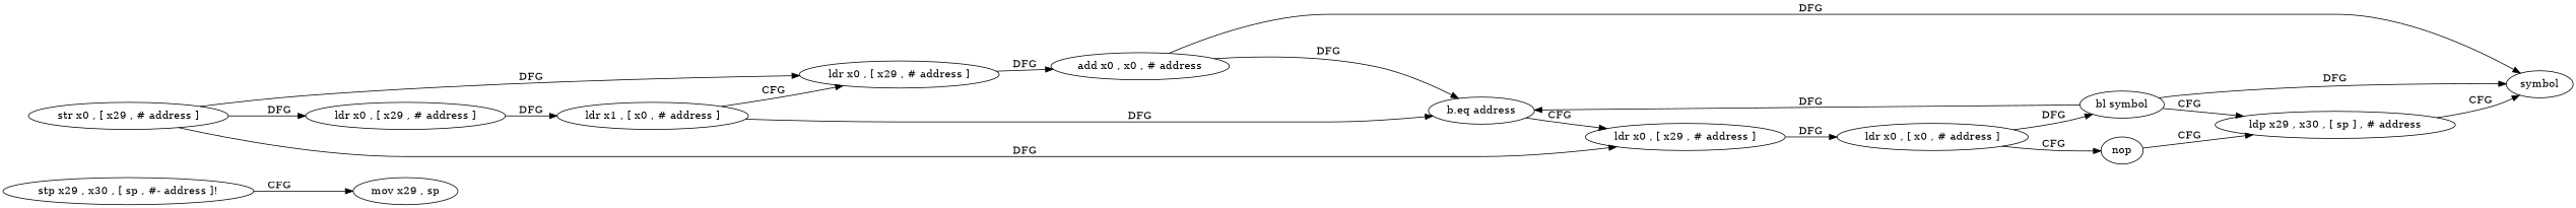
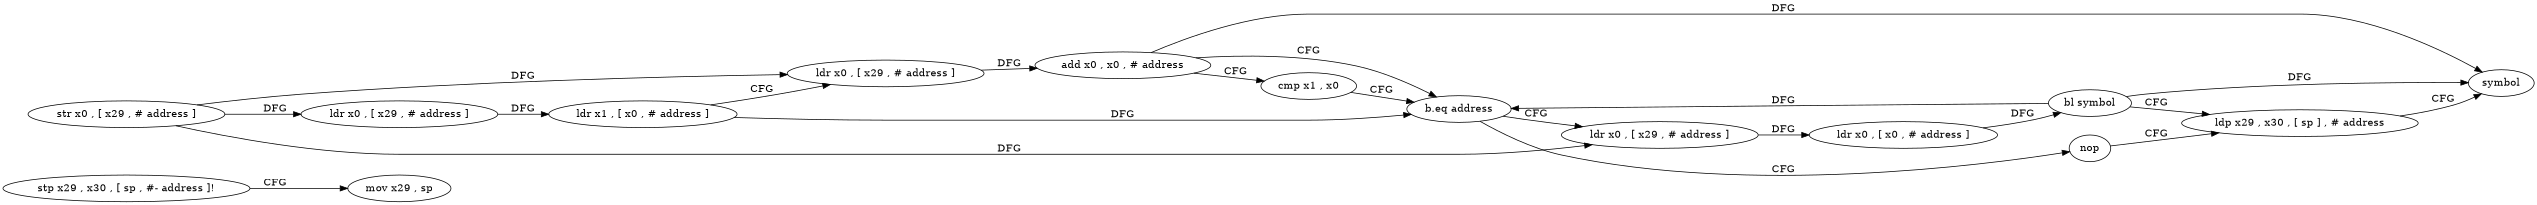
  digraph {
    rankdir=LR
    n1 [label="stp x29 , x30 , [ sp , #- address ]!"]
    n2 [label="mov x29 , sp"]
    n3 [label="str x0 , [ x29 , # address ]"]
    n4 [label="ldr x0 , [ x29 , # address ]"]
    n5 [label="ldr x0 , [ x29 , # address ]"]
    n6 [label="ldr x0 , [ x29 , # address ]"]
    n7 [label="ldr x1 , [ x0 , # address ]"]
    n8 [label="add x0 , x0 , # address"]
    n9 [label="ldr x0 , [ x0 , # address ]"]
    n10 [label="b.eq address"]
    n11 [label=nop]
+   n12 [label="cmp x1 , x0"]
    n13 [label=symbol]
    n14 [label="ldp x29 , x30 , [ sp ] , # address"]
    n15 [label="bl symbol"]
    n1 -> n2 [label=CFG]
    n3 -> n4 [label=DFG]
    n3 -> n5 [label=DFG]
    n3 -> n6 [label=DFG]
    n4 -> n7 [label=DFG]
    n5 -> n8 [label=DFG]
    n6 -> n9 [label=DFG]
    n7 -> n5 [label=CFG]
    n7 -> n10 [label=DFG]
-   n8 -> n10 [label=DFG]
+   n8 -> n10 [label=CFG]
+   n8 -> n12 [label=CFG]
    n8 -> n13 [label=DFG]
    n9 -> n15 [label=DFG]
    n10 -> n6 [label=CFG]
-   n9 -> n11 [label=CFG]
+   n10 -> n11 [label=CFG]
    n11 -> n14 [label=CFG]
+   n12 -> n10 [label=CFG]
    n14 -> n13 [label=CFG]
    n15 -> n10 [label=DFG]
    n15 -> n13 [label=DFG]
    n15 -> n14 [label=CFG]
  }
